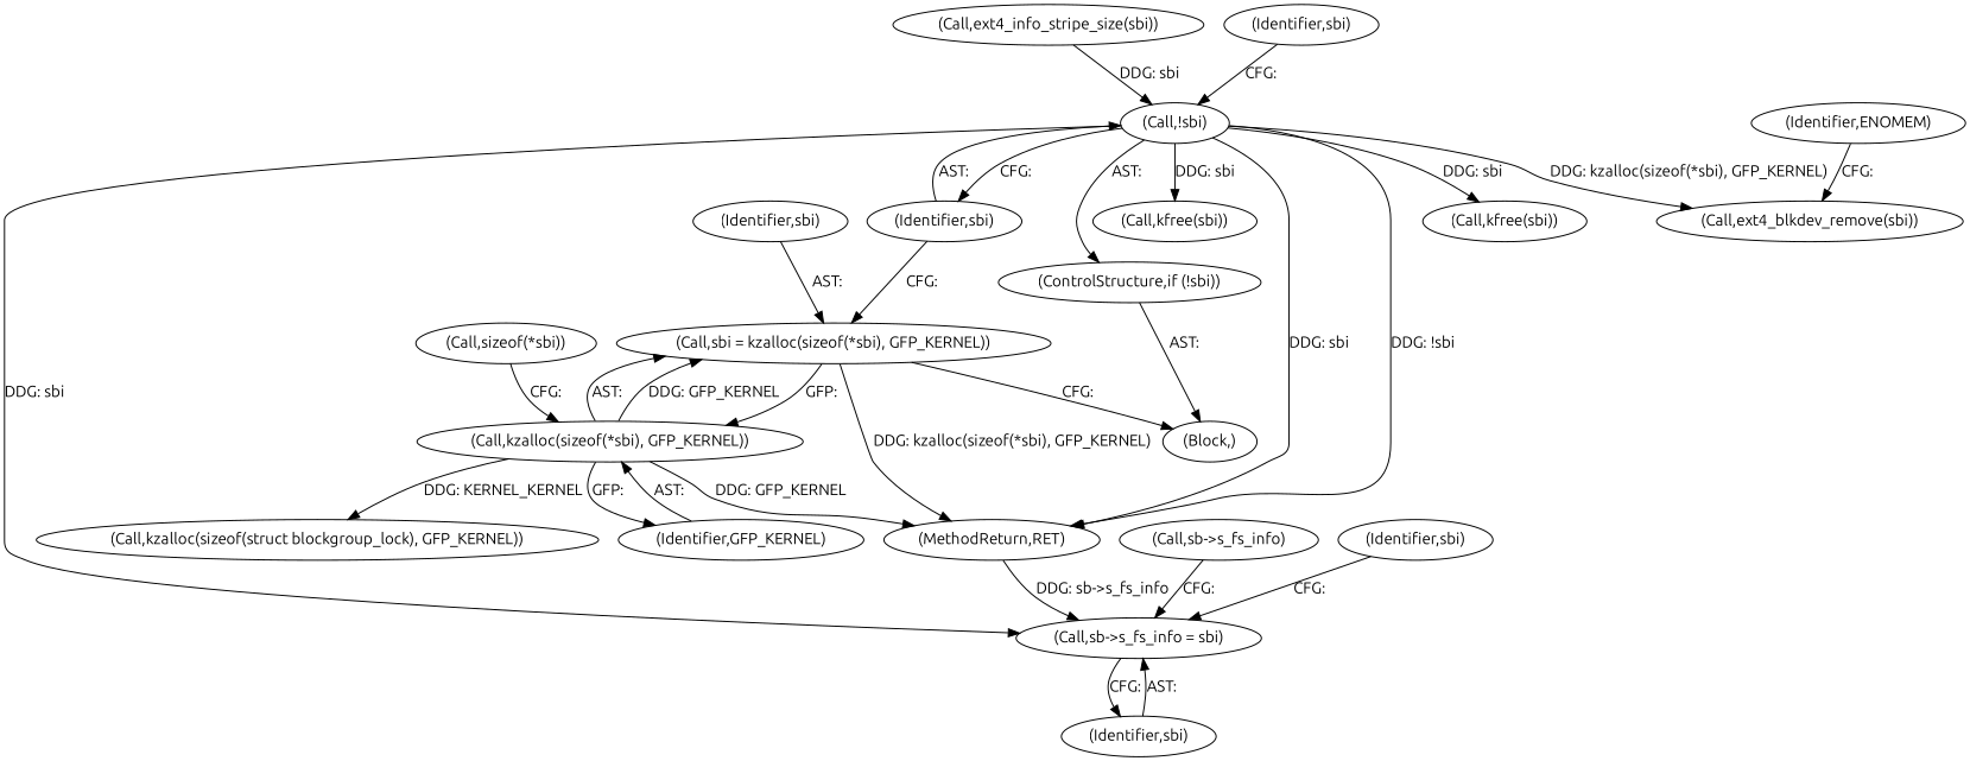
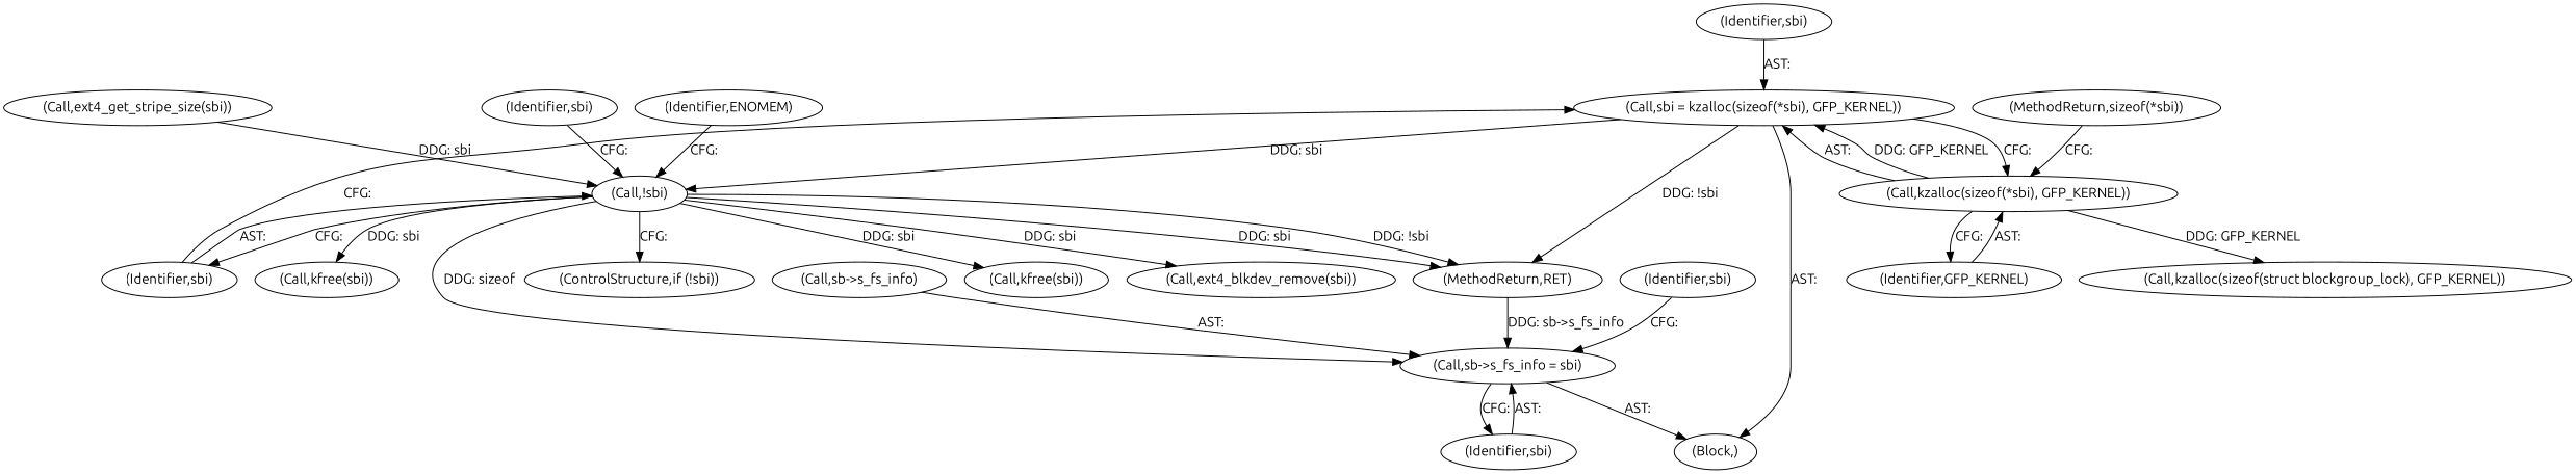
  digraph {
    fontname=Ubuntu
    node [fontname=Ubuntu]
    edge [fontname=Ubuntu]
    n1 [label="(Call,sb->s_fs_info = sbi)"]
    n2 [label="(Identifier,sbi)"]
    n3 [label="(Block,)"]
    n4 [label="(MethodReturn,RET)"]
    n5 [label="(Call,!sbi)"]
    n6 [label="(Call,kfree(sbi))"]
    n7 [label="(Identifier,sbi)"]
    n8 [label="(ControlStructure,if (!sbi))"]
    n9 [label="(Call,kfree(sbi))"]
    n10 [label="(Call,ext4_blkdev_remove(sbi))"]
    n11 [label="(Call,sbi = kzalloc(sizeof(*sbi), GFP_KERNEL))"]
-   n12 [label="(Call,ext4_info_stripe_size(sbi))"]
+   n12 [label="(Call,ext4_get_stripe_size(sbi))"]
    n13 [label="(Call,kzalloc(sizeof(*sbi), GFP_KERNEL))"]
    n14 [label="(Call,kzalloc(sizeof(struct blockgroup_lock), GFP_KERNEL))"]
    n15 [label="(Identifier,GFP_KERNEL)"]
-   n16 [label="(Call,sizeof(*sbi))"]
+   n16 [label="(MethodReturn,sizeof(*sbi))"]
    n17 [label="(Identifier,sbi)"]
    n18 [label="(Call,sb->s_fs_info)"]
    n19 [label="(Identifier,sbi)"]
    n20 [label="(Identifier,ENOMEM)"]
    n21 [label="(Identifier,sbi)"]
    n1 -> n2 [label="CFG: "]
-   n8 -> n3 [label="AST: "]
+   n1 -> n3 [label="AST: "]
    n2 -> n1 [label="AST: "]
    n4 -> n1 [label="DDG: sb->s_fs_info"]
-   n5 -> n1 [label="DDG: sbi"]
+   n5 -> n1 [label="DDG: sizeof"]
    n5 -> n4 [label="DDG: sbi"]
    n5 -> n4 [label="DDG: !sbi"]
    n5 -> n6 [label="DDG: sbi"]
    n5 -> n7 [label="CFG: "]
-   n5 -> n8 [label="AST: "]
+   n5 -> n8 [label="CFG: "]
    n5 -> n9 [label="DDG: sbi"]
-   n5 -> n10 [label="DDG: kzalloc(sizeof(*sbi), GFP_KERNEL)"]
+   n5 -> n10 [label="DDG: sbi"]
    n7 -> n5 [label="AST: "]
    n7 -> n11 [label="CFG: "]
-   n11 -> n3 [label="CFG: "]
-   n11 -> n4 [label="DDG: kzalloc(sizeof(*sbi), GFP_KERNEL)"]
-   n11 -> n13 [label="GFP: "]
+   n11 -> n3 [label="AST: "]
+   n11 -> n4 [label="DDG: !sbi"]
+   n11 -> n5 [label="DDG: sbi"]
+   n11 -> n13 [label="CFG: "]
    n12 -> n5 [label="DDG: sbi"]
-   n13 -> n4 [label="DDG: GFP_KERNEL"]
    n13 -> n11 [label="AST: "]
    n13 -> n11 [label="DDG: GFP_KERNEL"]
-   n13 -> n14 [label="DDG: KERNEL_KERNEL"]
-   n13 -> n15 [label="GFP: "]
+   n13 -> n14 [label="DDG: GFP_KERNEL"]
+   n13 -> n15 [label="CFG: "]
    n15 -> n13 [label="AST: "]
    n16 -> n13 [label="CFG: "]
    n17 -> n5 [label="CFG: "]
-   n18 -> n1 [label="CFG: "]
+   n18 -> n1 [label="AST: "]
    n19 -> n11 [label="AST: "]
-   n20 -> n10 [label="CFG: "]
+   n20 -> n5 [label="CFG: "]
    n21 -> n1 [label="CFG: "]
  }
